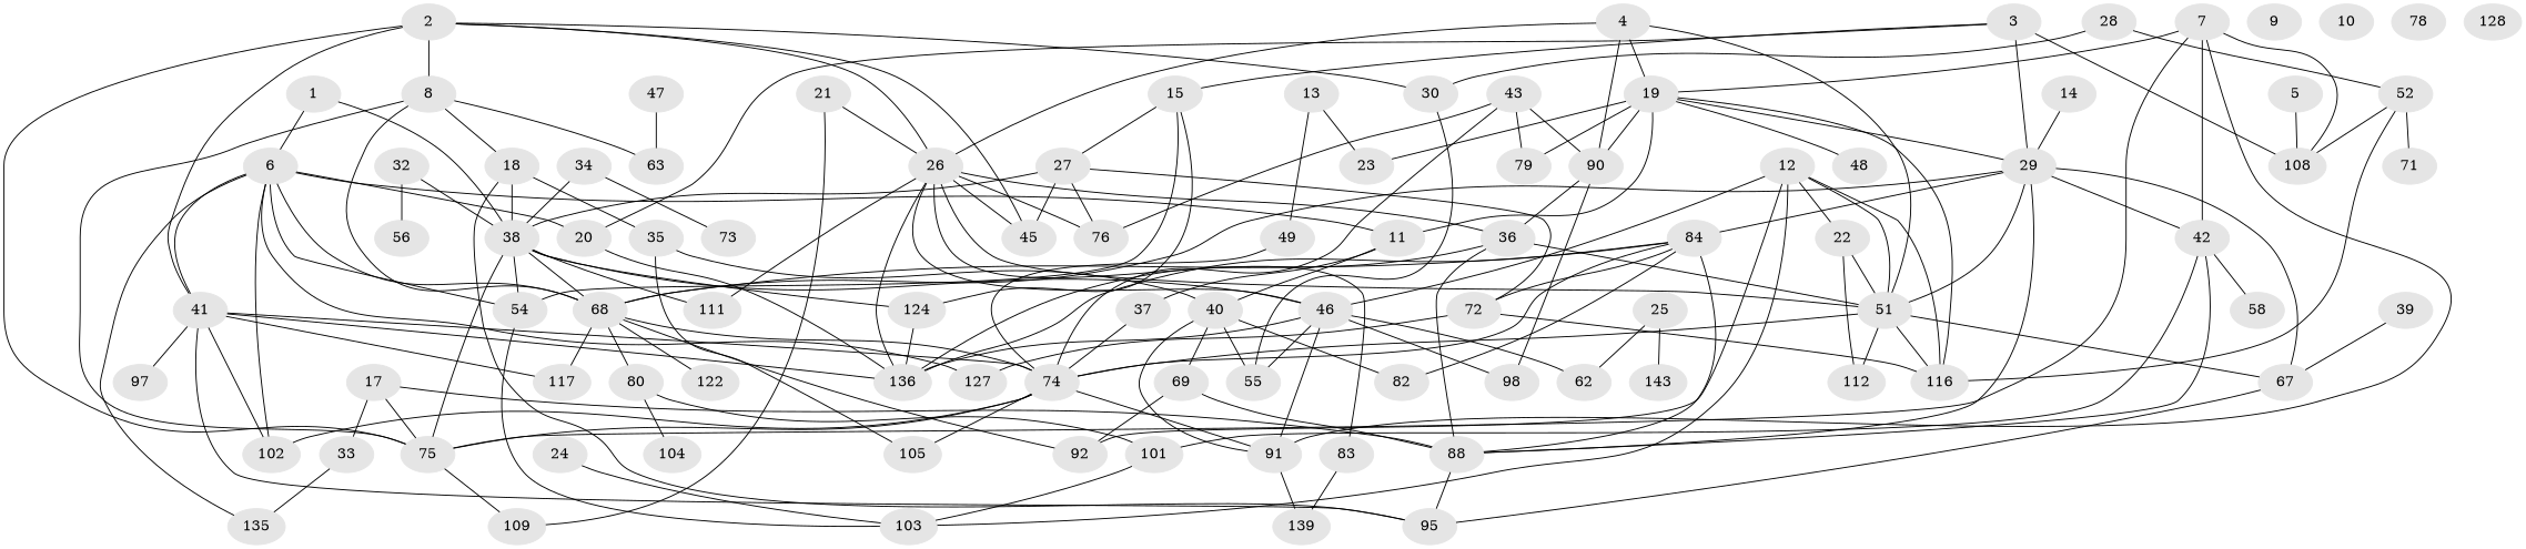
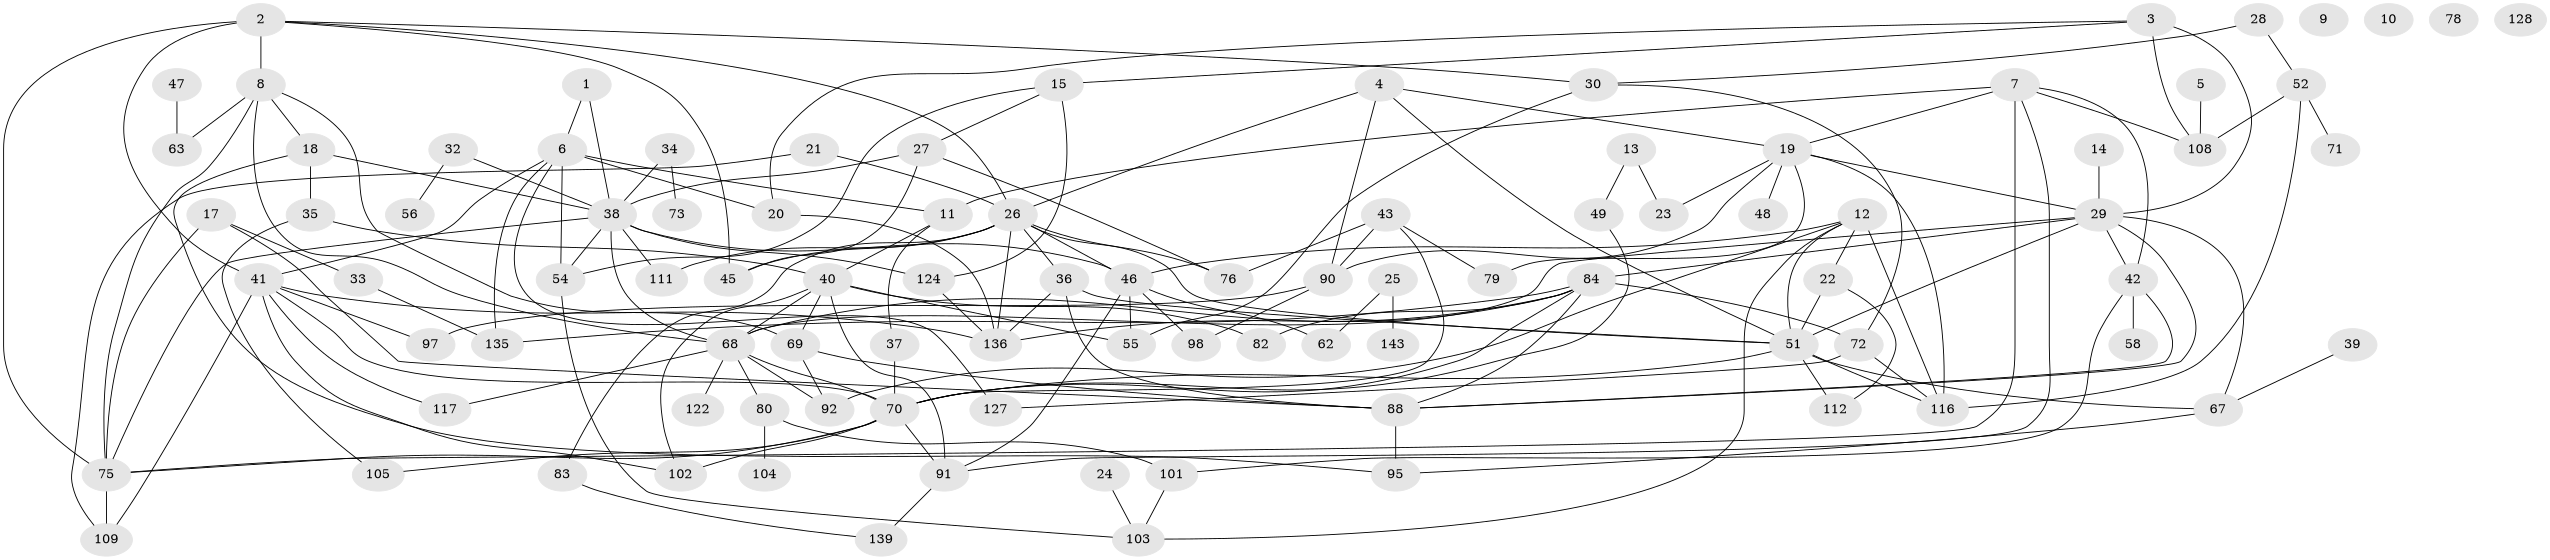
  graph {
    node [color=gray90 style=filled]
    6 [super="+120"]
    41 [super="+81"]
    20
    11 [super="+61"]
    54
    102 [super="+131"]
    127
    135
    1
    38 [super="+106"]
    75 [super="+132"]
    68 [super="+126"]
    46 [super="+129"]
    124
    111
    2 [super="+142"]
    8 [super="+16"]
    26 [super="+141"]
    30
    45 [super="+70"]
    63
    18 [super="+96"]
    69 [super="+133"]
    51 [super="+65"]
    136 [super="+138"]
    36 [super="+121"]
    76
    83
    55
    95
-   74 [super="+84"]
+   74 [super="+84" label=70]
    97
    117
    109
    3 [super="+89"]
    15
    29 [super="+60"]
    108 [super="+110"]
    27 [super="+64"]
    42 [super="+115"]
    88 [super="+118"]
    n42 [label=84 super="+53"]
    67 [super="+85"]
    4 [super="+140"]
    19 [super="+86"]
    90 [super="+93"]
    116 [super="+130"]
    23 [super="+59"]
    48
    79
    112
    98
    5
    37 [super="+134"]
    40 [super="+100"]
    103
    7 [super="+31"]
    91
    58 [super="+99"]
    101
    139
    35 [super="+123"]
    92 [super="+114"]
    80
    122
    9
    10
    82 [super="+107"]
    12
    22
    62 [super="+113"]
    13 [super="+94"]
    49
    14
    72 [super="+137"]
    17 [super="+50"]
    33
    105
    21
    24
    25 [super="+57"]
    143
    28 [super="+119"]
    52 [super="+66"]
    71
    32
    56
    34
    73
    39 [super="+77"]
    43 [super="+125"]
    47
    104
    78
    128
    6 -- 41
    6 -- 20
    6 -- 11
    6 -- 54
-   6 -- 102
+   40 -- 102
    6 -- 127
    6 -- 135
    41 -- 102
    41 -- 136
-   41 -- 95
+   41 -- 109
    41 -- 74
    41 -- 97
    41 -- 117
    20 -- 136
    11 -- 37
    11 -- 40
    54 -- 103
    1 -- 6
    1 -- 38
    38 -- 54
    38 -- 75
    38 -- 68
    38 -- 46
    38 -- 124
    38 -- 111
    75 -- 109
    68 -- 74
    68 -- 117
    68 -- 92
    68 -- 80
    68 -- 122
-   46 -- 136
    46 -- 55
    46 -- 98
    46 -- 91
    46 -- 62
    124 -- 136
    2 -- 41
    2 -- 75 [weight=2]
    2 -- 8
    2 -- 26
    2 -- 30
    2 -- 45
    8 -- 75
    8 -- 68
    8 -- 63
    8 -- 18
+   8 -- 69
    26 -- 46
    26 -- 111
    26 -- 45
    26 -- 51
    26 -- 136
    26 -- 36
    26 -- 76
    26 -- 83
    30 -- 55
    18 -- 38
    18 -- 95
    18 -- 35
    69 -- 88
    69 -- 92
    51 -- 74 [weight=2]
    51 -- 67
    51 -- 116
    51 -- 112
    36 -- 51
    36 -- 136
    36 -- 88
    83 -- 139
    74 -- 102 [weight=2]
    74 -- 75
    74 -- 91
    74 -- 105
    3 -- 20
    3 -- 15
    3 -- 29 [weight=2]
    3 -- 108
    15 -- 54
    15 -- 124
    15 -- 27
    29 -- 68
    29 -- 51
    29 -- 42
    29 -- 88
    29 -- n42
    29 -- 67
    27 -- 38
    27 -- 45
    27 -- 76
-   27 -- 72
+   30 -- 72
    42 -- 88
    42 -- 58
    42 -- 101
    88 -- 95
+   n42 -- 135
    n42 -- 68
    n42 -- 136
    n42 -- 74
    n42 -- 88
    n42 -- 82
    n42 -- 72
    67 -- 95
    4 -- 26
    4 -- 51
    4 -- 19
    4 -- 90
    19 -- 29
    19 -- 90
    19 -- 116
    19 -- 23
    19 -- 48
    19 -- 79
-   90 -- 36
+   90 -- 97
    90 -- 98
    5 -- 108
    37 -- 74
-   6 -- 68
+   40 -- 68
    40 -- 69
    40 -- 55
    40 -- 91
    40 -- 82
-   19 -- 11 [weight=2]
+   7 -- 11 [weight=2]
    7 -- 75
    7 -- 108
    7 -- 42
    7 -- 19
    7 -- 91
    91 -- 139
    101 -- 103
    35 -- 40
    35 -- 105
    80 -- 101
    80 -- 104
    12 -- 46
    12 -- 51
    12 -- 116
    12 -- 103
    12 -- 92
    12 -- 22
    22 -- 51
    22 -- 112
    13 -- 23
    13 -- 49
    49 -- 74
    14 -- 29
    72 -- 127
    72 -- 116
    17 -- 75
    17 -- 88
    17 -- 33
    33 -- 135
    21 -- 26
    21 -- 109
    24 -- 103
    25 -- 62
    25 -- 143
    28 -- 30
    28 -- 52
    52 -- 108
    52 -- 116
    52 -- 71
    32 -- 38
    32 -- 56
    34 -- 38
    34 -- 73
    39 -- 67
    43 -- 76
    43 -- 74
    43 -- 90
    43 -- 79
    47 -- 63
  }
